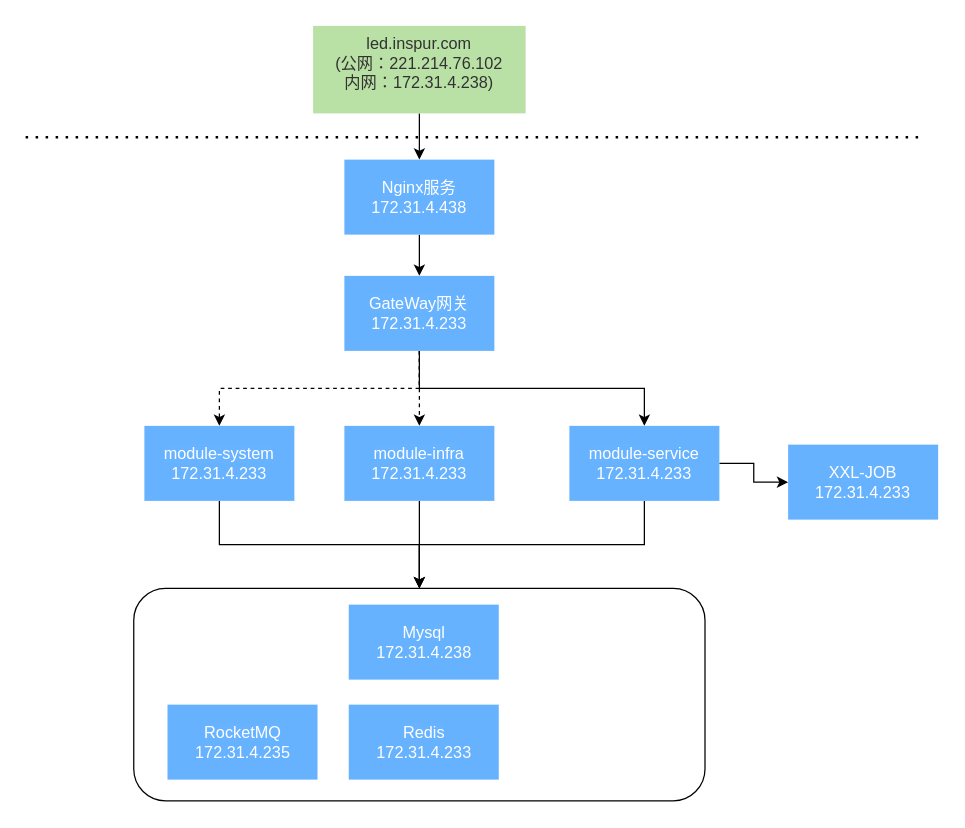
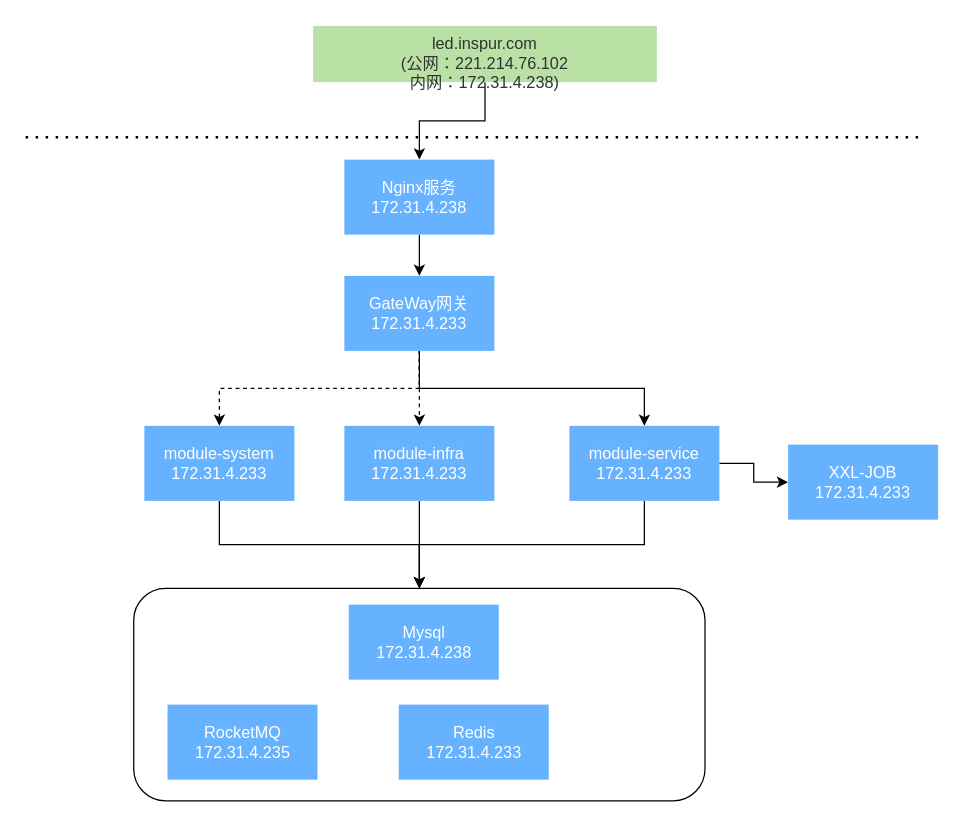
  <mxCell id="0" />
  <mxCell id="1" parent="0" />
  <mxCell id="2" value="" style="edgeStyle=orthogonalEdgeStyle;rounded=0;orthogonalLoop=1;jettySize=auto;html=1;" edge="1" parent="1" source="3" target="7"><mxGeometry relative="1" as="geometry" /></mxCell>
- <mxCell id="3" value="&lt;span style=&quot;font-family: &amp;quot;Microsoft YaHei&amp;quot;, 微软雅黑, Arial; font-size: 13px; background-color: rgba(255, 255, 255, 0.01);&quot;&gt;&lt;font style=&quot;&quot;&gt;Nginx服务&lt;/font&gt;&lt;/span&gt;&lt;div style=&quot;resize: none; outline: none; font-size: 13px; font-family: &amp;quot;Microsoft YaHei&amp;quot;, 微软雅黑, Arial;&quot;&gt;&lt;font style=&quot;&quot;&gt;172.31.4.438&lt;/font&gt;&lt;/div&gt;" style="rounded=0;whiteSpace=wrap;html=1;strokeColor=none;fillColor=light-dark(#66B2FF,#EDEDED);fontColor=light-dark(#ffffff, #ededed);fontStyle=0" vertex="1" parent="1"><mxGeometry x="275" y="127" width="120" height="60" as="geometry" /></mxCell>
+ <mxCell id="3" value="&lt;span style=&quot;font-family: &amp;quot;Microsoft YaHei&amp;quot;, 微软雅黑, Arial; font-size: 13px; background-color: rgba(255, 255, 255, 0.01);&quot;&gt;&lt;font style=&quot;&quot;&gt;Nginx服务&lt;/font&gt;&lt;/span&gt;&lt;div style=&quot;resize: none; outline: none; font-size: 13px; font-family: &amp;quot;Microsoft YaHei&amp;quot;, 微软雅黑, Arial;&quot;&gt;&lt;font style=&quot;&quot;&gt;172.31.4.238&lt;/font&gt;&lt;/div&gt;" style="rounded=0;whiteSpace=wrap;html=1;strokeColor=none;fillColor=light-dark(#66B2FF,#EDEDED);fontColor=light-dark(#ffffff, #ededed);fontStyle=0" vertex="1" parent="1"><mxGeometry x="275" y="127" width="120" height="60" as="geometry" /></mxCell>
  <mxCell id="4" value="" style="edgeStyle=orthogonalEdgeStyle;rounded=0;orthogonalLoop=1;jettySize=auto;html=1;dashed=1;" edge="1" parent="1" source="7" target="13"><mxGeometry relative="1" as="geometry" /></mxCell>
  <mxCell id="5" style="edgeStyle=orthogonalEdgeStyle;rounded=0;orthogonalLoop=1;jettySize=auto;html=1;exitX=0.5;exitY=1;exitDx=0;exitDy=0;entryX=0.5;entryY=0;entryDx=0;entryDy=0;dashed=1;" edge="1" parent="1" source="7" target="11"><mxGeometry relative="1" as="geometry" /></mxCell>
  <mxCell id="6" style="edgeStyle=orthogonalEdgeStyle;rounded=0;orthogonalLoop=1;jettySize=auto;html=1;entryX=0.5;entryY=0;entryDx=0;entryDy=0;exitX=0.5;exitY=1;exitDx=0;exitDy=0;" edge="1" parent="1" source="7" target="16"><mxGeometry relative="1" as="geometry"><mxPoint x="340" y="280" as="sourcePoint" /><Array as="points"><mxPoint x="335" y="310" /><mxPoint x="515" y="310" /></Array></mxGeometry></mxCell>
  <mxCell id="7" value="&lt;span style=&quot;font-family: &amp;quot;Microsoft YaHei&amp;quot;, 微软雅黑, Arial; font-size: 13px; background-color: rgba(255, 255, 255, 0.01);&quot;&gt;GateWay网关&lt;/span&gt;&lt;div style=&quot;resize: none; outline: none; font-size: 13px; font-family: &amp;quot;Microsoft YaHei&amp;quot;, 微软雅黑, Arial;&quot;&gt;172.31.4.233&lt;/div&gt;" style="rounded=0;whiteSpace=wrap;html=1;strokeColor=none;fillColor=light-dark(#66B2FF,#EDEDED);fontColor=light-dark(#ffffff, #ededed);fontStyle=0" vertex="1" parent="1"><mxGeometry x="275" y="220" width="120" height="60" as="geometry" /></mxCell>
  <mxCell id="8" value="" style="endArrow=none;dashed=1;html=1;dashPattern=1 3;strokeWidth=2;rounded=0;" edge="1" parent="1"><mxGeometry width="50" height="50" relative="1" as="geometry"><mxPoint x="20" y="109" as="sourcePoint" /><mxPoint x="740" y="109" as="targetPoint" /></mxGeometry></mxCell>
  <mxCell id="9" value="&lt;span style=&quot;font-family: &amp;quot;Microsoft YaHei&amp;quot;, 微软雅黑, Arial; font-size: 13px; background-color: rgba(255, 255, 255, 0.01);&quot;&gt;XXL-JOB&lt;/span&gt;&lt;div&gt;&lt;div style=&quot;resize: none; outline: none; font-size: 13px; font-family: &amp;quot;Microsoft YaHei&amp;quot;, 微软雅黑, Arial;&quot;&gt;172.31.4.233&lt;/div&gt;&lt;/div&gt;" style="rounded=0;whiteSpace=wrap;html=1;strokeColor=none;fillColor=light-dark(#66B2FF,#EDEDED);fontColor=light-dark(#ffffff, #ededed);fontStyle=0" vertex="1" parent="1"><mxGeometry x="630" y="355" width="120" height="60" as="geometry" /></mxCell>
  <mxCell id="10" style="edgeStyle=orthogonalEdgeStyle;rounded=0;orthogonalLoop=1;jettySize=auto;html=1;entryX=0.5;entryY=0;entryDx=0;entryDy=0;" edge="1" parent="1" source="11" target="20"><mxGeometry relative="1" as="geometry" /></mxCell>
  <mxCell id="11" value="&lt;span style=&quot;font-family: &amp;quot;Microsoft YaHei&amp;quot;, 微软雅黑, Arial; font-size: 13px; background-color: rgba(255, 255, 255, 0.01);&quot;&gt;module-system&lt;/span&gt;&lt;div&gt;&lt;div&gt;&lt;div style=&quot;resize: none; outline: none; font-size: 13px; font-family: &amp;quot;Microsoft YaHei&amp;quot;, 微软雅黑, Arial;&quot;&gt;172.31.4.233&lt;/div&gt;&lt;/div&gt;&lt;/div&gt;" style="rounded=0;whiteSpace=wrap;html=1;strokeColor=none;fillColor=light-dark(#66B2FF,#EDEDED);fontColor=light-dark(#ffffff, #ededed);fontStyle=0" vertex="1" parent="1"><mxGeometry x="115" y="340" width="120" height="60" as="geometry" /></mxCell>
  <mxCell id="12" style="edgeStyle=orthogonalEdgeStyle;rounded=0;orthogonalLoop=1;jettySize=auto;html=1;entryX=0.5;entryY=0;entryDx=0;entryDy=0;" edge="1" parent="1" source="13" target="20"><mxGeometry relative="1" as="geometry" /></mxCell>
  <mxCell id="13" value="&lt;span style=&quot;font-family: &amp;quot;Microsoft YaHei&amp;quot;, 微软雅黑, Arial; font-size: 13px; background-color: rgba(255, 255, 255, 0.01);&quot;&gt;module-infra&lt;/span&gt;&lt;div&gt;&lt;div&gt;&lt;div style=&quot;resize: none; outline: none; font-size: 13px; font-family: &amp;quot;Microsoft YaHei&amp;quot;, 微软雅黑, Arial;&quot;&gt;172.31.4.233&lt;/div&gt;&lt;/div&gt;&lt;/div&gt;" style="rounded=0;whiteSpace=wrap;html=1;strokeColor=none;fillColor=light-dark(#66B2FF,#EDEDED);fontColor=light-dark(#ffffff, #ededed);fontStyle=0" vertex="1" parent="1"><mxGeometry x="275" y="340" width="120" height="60" as="geometry" /></mxCell>
  <mxCell id="14" value="" style="edgeStyle=orthogonalEdgeStyle;rounded=0;orthogonalLoop=1;jettySize=auto;html=1;" edge="1" parent="1" source="16" target="9"><mxGeometry relative="1" as="geometry" /></mxCell>
  <mxCell id="15" style="edgeStyle=orthogonalEdgeStyle;rounded=0;orthogonalLoop=1;jettySize=auto;html=1;entryX=0.5;entryY=0;entryDx=0;entryDy=0;" edge="1" parent="1" source="16" target="20"><mxGeometry relative="1" as="geometry" /></mxCell>
  <mxCell id="16" value="&lt;span style=&quot;font-family: &amp;quot;Microsoft YaHei&amp;quot;, 微软雅黑, Arial; font-size: 13px; background-color: rgba(255, 255, 255, 0.01);&quot;&gt;module-&lt;/span&gt;&lt;span style=&quot;background-color: transparent; color: light-dark(rgb(255, 255, 255), rgb(237, 237, 237)); font-family: &amp;quot;Microsoft YaHei&amp;quot;, 微软雅黑, Arial; font-size: 13px;&quot;&gt;service&lt;/span&gt;&lt;div&gt;&lt;span style=&quot;font-family: &amp;quot;Microsoft YaHei&amp;quot;, 微软雅黑, Arial; font-size: 13px; background-color: transparent; color: light-dark(rgb(255, 255, 255), rgb(237, 237, 237));&quot;&gt;172.31.4.233&lt;/span&gt;&lt;/div&gt;" style="rounded=0;whiteSpace=wrap;html=1;strokeColor=none;fillColor=light-dark(#66B2FF,#EDEDED);fontColor=light-dark(#ffffff, #ededed);fontStyle=0" vertex="1" parent="1"><mxGeometry x="455" y="340" width="120" height="60" as="geometry" /></mxCell>
  <mxCell id="17" value="" style="edgeStyle=orthogonalEdgeStyle;rounded=0;orthogonalLoop=1;jettySize=auto;html=1;" edge="1" parent="1" source="18" target="3"><mxGeometry relative="1" as="geometry" /></mxCell>
- <mxCell id="18" value="&lt;span style=&quot;color: rgb(50, 50, 50); font-family: &amp;quot;Microsoft YaHei&amp;quot;, 微软雅黑, Arial; font-size: 13px; font-style: normal; font-variant-ligatures: normal; font-variant-caps: normal; font-weight: 400; letter-spacing: normal; orphans: 2; text-indent: 0px; text-transform: none; widows: 2; word-spacing: 0px; -webkit-text-stroke-width: 0px; white-space: normal; text-decoration-thickness: initial; text-decoration-style: initial; text-decoration-color: initial; float: none; display: inline !important;&quot;&gt;led.inspur.com&lt;/span&gt;&lt;br style=&quot;color: rgb(50, 50, 50); font-family: &amp;quot;Microsoft YaHei&amp;quot;, 微软雅黑, Arial; font-size: 13px; font-style: normal; font-variant-ligatures: normal; font-variant-caps: normal; font-weight: 400; letter-spacing: normal; orphans: 2; text-indent: 0px; text-transform: none; widows: 2; word-spacing: 0px; -webkit-text-stroke-width: 0px; white-space: normal; text-decoration-thickness: initial; text-decoration-style: initial; text-decoration-color: initial;&quot;&gt;&lt;span style=&quot;color: rgb(50, 50, 50); font-family: &amp;quot;Microsoft YaHei&amp;quot;, 微软雅黑, Arial; font-size: 13px; font-style: normal; font-variant-ligatures: normal; font-variant-caps: normal; font-weight: 400; letter-spacing: normal; orphans: 2; text-indent: 0px; text-transform: none; widows: 2; word-spacing: 0px; -webkit-text-stroke-width: 0px; white-space: normal; text-decoration-thickness: initial; text-decoration-style: initial; text-decoration-color: initial; float: none; display: inline !important;&quot;&gt;(公网：221.214.76.102&lt;/span&gt;&lt;div style=&quot;resize: none; outline: none; font-size: 13px; color: rgb(50, 50, 50); font-family: &amp;quot;Microsoft YaHei&amp;quot;, 微软雅黑, Arial; font-style: normal; font-variant-ligatures: normal; font-variant-caps: normal; font-weight: 400; letter-spacing: normal; orphans: 2; text-indent: 0px; text-transform: none; widows: 2; word-spacing: 0px; -webkit-text-stroke-width: 0px; white-space: normal; text-decoration-thickness: initial; text-decoration-style: initial; text-decoration-color: initial;&quot;&gt;内网：172.31.4.238&lt;span style=&quot;font-size: inherit;&quot;&gt;)&lt;/span&gt;&lt;/div&gt;" style="text;whiteSpace=wrap;html=1;align=center;labelBackgroundColor=none;fillColor=#B9E0A5;gradientColor=none;" vertex="1" parent="1"><mxGeometry x="250" y="20" width="170" height="70" as="geometry" /></mxCell>
+ <mxCell id="18" value="&lt;span style=&quot;color: rgb(50, 50, 50); font-family: &amp;quot;Microsoft YaHei&amp;quot;, 微软雅黑, Arial; font-size: 13px; font-style: normal; font-variant-ligatures: normal; font-variant-caps: normal; font-weight: 400; letter-spacing: normal; orphans: 2; text-indent: 0px; text-transform: none; widows: 2; word-spacing: 0px; -webkit-text-stroke-width: 0px; white-space: normal; text-decoration-thickness: initial; text-decoration-style: initial; text-decoration-color: initial; float: none; display: inline !important;&quot;&gt;led.inspur.com&lt;/span&gt;&lt;br style=&quot;color: rgb(50, 50, 50); font-family: &amp;quot;Microsoft YaHei&amp;quot;, 微软雅黑, Arial; font-size: 13px; font-style: normal; font-variant-ligatures: normal; font-variant-caps: normal; font-weight: 400; letter-spacing: normal; orphans: 2; text-indent: 0px; text-transform: none; widows: 2; word-spacing: 0px; -webkit-text-stroke-width: 0px; white-space: normal; text-decoration-thickness: initial; text-decoration-style: initial; text-decoration-color: initial;&quot;&gt;&lt;span style=&quot;color: rgb(50, 50, 50); font-family: &amp;quot;Microsoft YaHei&amp;quot;, 微软雅黑, Arial; font-size: 13px; font-style: normal; font-variant-ligatures: normal; font-variant-caps: normal; font-weight: 400; letter-spacing: normal; orphans: 2; text-indent: 0px; text-transform: none; widows: 2; word-spacing: 0px; -webkit-text-stroke-width: 0px; white-space: normal; text-decoration-thickness: initial; text-decoration-style: initial; text-decoration-color: initial; float: none; display: inline !important;&quot;&gt;(公网：221.214.76.102&lt;/span&gt;&lt;div style=&quot;resize: none; outline: none; font-size: 13px; color: rgb(50, 50, 50); font-family: &amp;quot;Microsoft YaHei&amp;quot;, 微软雅黑, Arial; font-style: normal; font-variant-ligatures: normal; font-variant-caps: normal; font-weight: 400; letter-spacing: normal; orphans: 2; text-indent: 0px; text-transform: none; widows: 2; word-spacing: 0px; -webkit-text-stroke-width: 0px; white-space: normal; text-decoration-thickness: initial; text-decoration-style: initial; text-decoration-color: initial;&quot;&gt;内网：172.31.4.238&lt;span style=&quot;font-size: inherit;&quot;&gt;)&lt;/span&gt;&lt;/div&gt;" style="text;whiteSpace=wrap;html=1;align=center;labelBackgroundColor=none;fillColor=#B9E0A5;gradientColor=none;" vertex="1" parent="1"><mxGeometry x="250" y="20" width="275" height="45" as="geometry" /></mxCell>
  <mxCell id="19" value="" style="group" vertex="1" connectable="0" parent="1"><mxGeometry x="106.5" y="470" width="457" height="170" as="geometry" /></mxCell>
  <mxCell id="20" value="" style="rounded=1;whiteSpace=wrap;html=1;fillColor=none;" vertex="1" parent="19"><mxGeometry width="457" height="170" as="geometry" /></mxCell>
  <mxCell id="21" value="&lt;span style=&quot;font-family: &amp;quot;Microsoft YaHei&amp;quot;, 微软雅黑, Arial; font-size: 13px; background-color: rgba(255, 255, 255, 0.01);&quot;&gt;RocketMQ&lt;/span&gt;&lt;div&gt;&lt;div&gt;&lt;div style=&quot;resize: none; outline: none; font-size: 13px; font-family: &amp;quot;Microsoft YaHei&amp;quot;, 微软雅黑, Arial;&quot;&gt;172.31.4.235&lt;/div&gt;&lt;/div&gt;&lt;/div&gt;" style="rounded=0;whiteSpace=wrap;html=1;strokeColor=none;fillColor=light-dark(#66B2FF,#EDEDED);fontColor=light-dark(#ffffff, #ededed);fontStyle=0" vertex="1" parent="19"><mxGeometry x="27" y="93" width="120" height="60" as="geometry" /></mxCell>
  <mxCell id="22" value="&lt;font face=&quot;Microsoft YaHei, 微软雅黑, Arial&quot;&gt;&lt;span style=&quot;font-size: 13px; background-color: rgba(255, 255, 255, 0.01);&quot;&gt;Mysql&lt;/span&gt;&lt;/font&gt;&lt;br&gt;&lt;div&gt;&lt;div&gt;&lt;div style=&quot;resize: none; outline: none; font-size: 13px; font-family: &amp;quot;Microsoft YaHei&amp;quot;, 微软雅黑, Arial;&quot;&gt;172.31.4.238&lt;/div&gt;&lt;/div&gt;&lt;/div&gt;" style="rounded=0;whiteSpace=wrap;html=1;strokeColor=none;fillColor=light-dark(#66B2FF,#EDEDED);fontColor=light-dark(#ffffff, #ededed);fontStyle=0" vertex="1" parent="19"><mxGeometry x="172" y="13" width="120" height="60" as="geometry" /></mxCell>
- <mxCell id="23" value="&lt;font face=&quot;Microsoft YaHei, 微软雅黑, Arial&quot;&gt;&lt;span style=&quot;font-size: 13px; background-color: rgba(255, 255, 255, 0.01);&quot;&gt;Redis&lt;/span&gt;&lt;/font&gt;&lt;br&gt;&lt;div&gt;&lt;div&gt;&lt;div style=&quot;resize: none; outline: none; font-size: 13px; font-family: &amp;quot;Microsoft YaHei&amp;quot;, 微软雅黑, Arial;&quot;&gt;172.31.4.233&lt;/div&gt;&lt;/div&gt;&lt;/div&gt;" style="rounded=0;whiteSpace=wrap;html=1;strokeColor=none;fillColor=light-dark(#66B2FF,#EDEDED);fontColor=light-dark(#ffffff, #ededed);fontStyle=0" vertex="1" parent="19"><mxGeometry x="172" y="93" width="120" height="60" as="geometry" /></mxCell>
+ <mxCell id="23" value="&lt;font face=&quot;Microsoft YaHei, 微软雅黑, Arial&quot;&gt;&lt;span style=&quot;font-size: 13px; background-color: rgba(255, 255, 255, 0.01);&quot;&gt;Redis&lt;/span&gt;&lt;/font&gt;&lt;br&gt;&lt;div&gt;&lt;div&gt;&lt;div style=&quot;resize: none; outline: none; font-size: 13px; font-family: &amp;quot;Microsoft YaHei&amp;quot;, 微软雅黑, Arial;&quot;&gt;172.31.4.233&lt;/div&gt;&lt;/div&gt;&lt;/div&gt;" style="rounded=0;whiteSpace=wrap;html=1;strokeColor=none;fillColor=light-dark(#66B2FF,#EDEDED);fontColor=light-dark(#ffffff, #ededed);fontStyle=0" vertex="1" parent="19"><mxGeometry x="212" y="93" width="120" height="60" as="geometry" /></mxCell>
